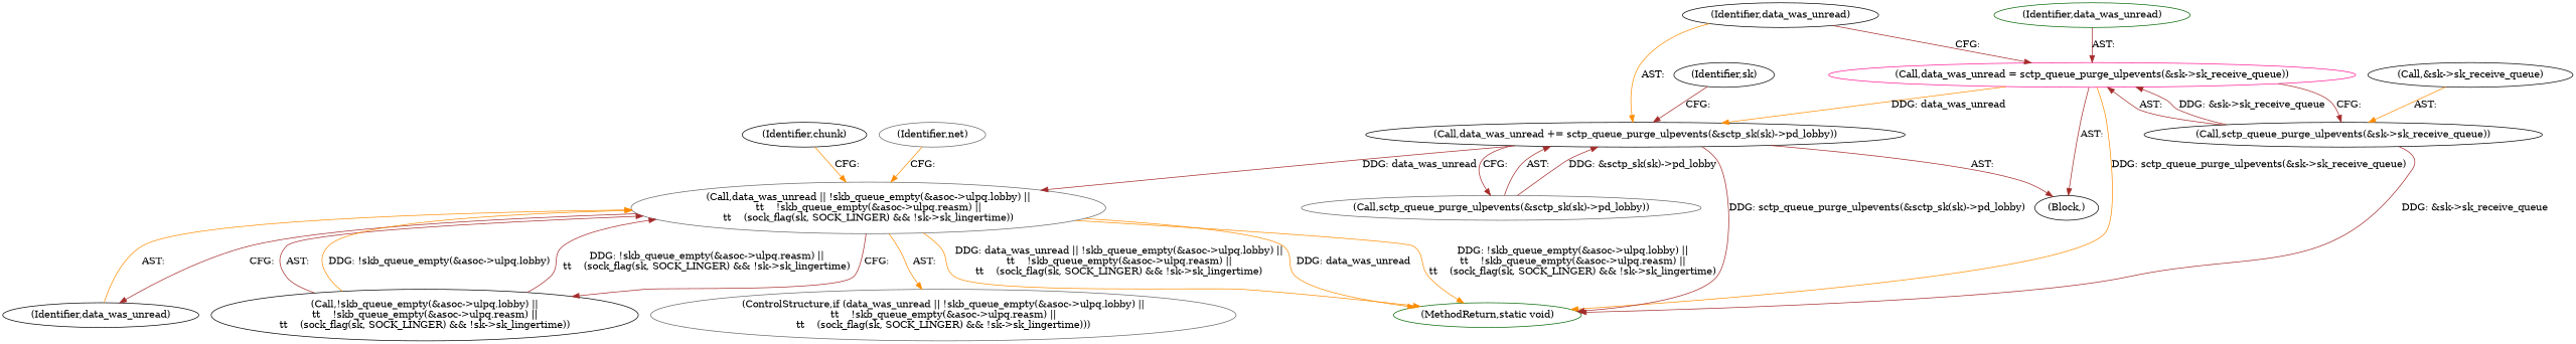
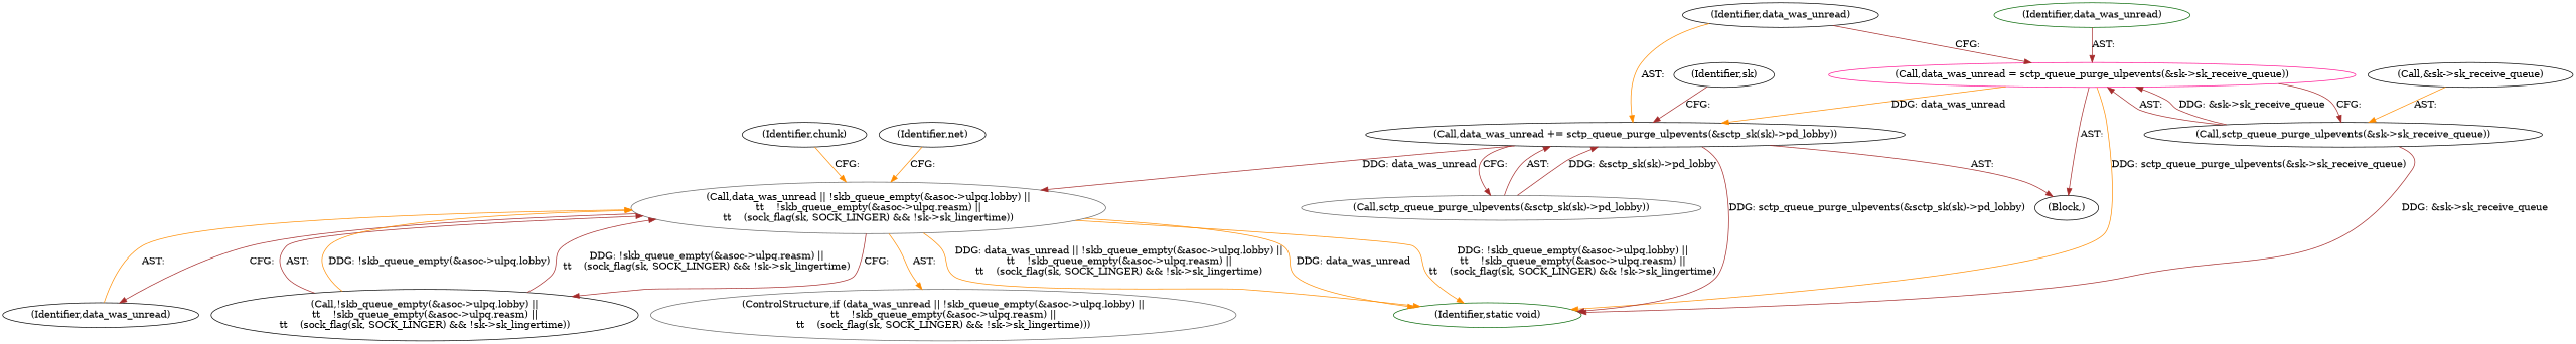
  digraph {
    node [color=black]
    edge [color=brown]
    n1 [color=deeppink label="(Call,data_was_unread = sctp_queue_purge_ulpevents(&sk->sk_receive_queue))"]
    n2 [label="(Call,sctp_queue_purge_ulpevents(&sk->sk_receive_queue))"]
    n3 [label="(Call,data_was_unread += sctp_queue_purge_ulpevents(&sctp_sk(sk)->pd_lobby))"]
-   n4 [color=darkgreen label="(MethodReturn,static void)"]
+   n4 [color=darkgreen label="(Identifier,static void)"]
    n5 [label="(Block,)"]
    n6 [color=gray40 label="(Call,data_was_unread || !skb_queue_empty(&asoc->ulpq.lobby) ||\n\t\t    !skb_queue_empty(&asoc->ulpq.reasm) ||\n\t\t    (sock_flag(sk, SOCK_LINGER) && !sk->sk_lingertime))"]
    n7 [color=gray40 label="(Call,sctp_queue_purge_ulpevents(&sctp_sk(sk)->pd_lobby))"]
    n8 [label="(Call,&sk->sk_receive_queue)"]
    n9 [label="(Identifier,data_was_unread)"]
    n10 [label="(Call,!skb_queue_empty(&asoc->ulpq.lobby) ||\n\t\t    !skb_queue_empty(&asoc->ulpq.reasm) ||\n\t\t    (sock_flag(sk, SOCK_LINGER) && !sk->sk_lingertime))"]
    n11 [color=gray40 label="(ControlStructure,if (data_was_unread || !skb_queue_empty(&asoc->ulpq.lobby) ||\n\t\t    !skb_queue_empty(&asoc->ulpq.reasm) ||\n\t\t    (sock_flag(sk, SOCK_LINGER) && !sk->sk_lingertime)))"]
    n12 [color=darkgreen label="(Identifier,data_was_unread)"]
    n13 [label="(Identifier,chunk)"]
-   n14 [color=gray40 label="(Identifier,net)"]
+   n14 [label="(Identifier,net)"]
    n15 [label="(Identifier,data_was_unread)"]
    n16 [label="(Identifier,sk)"]
    n1 -> n2 [label="CFG: "]
    n1 -> n3 [color=darkorange label="DDG: data_was_unread"]
    n1 -> n4 [color=darkorange label="DDG: sctp_queue_purge_ulpevents(&sk->sk_receive_queue)"]
    n1 -> n5 [label="AST: "]
    n2 -> n1 [label="AST: "]
    n2 -> n1 [label="DDG: &sk->sk_receive_queue"]
    n2 -> n4 [label="DDG: &sk->sk_receive_queue"]
    n3 -> n4 [label="DDG: sctp_queue_purge_ulpevents(&sctp_sk(sk)->pd_lobby)"]
    n3 -> n5 [label="AST: "]
    n3 -> n6 [label="DDG: data_was_unread"]
    n3 -> n7 [label="CFG: "]
    n6 -> n4 [color=darkorange label="DDG: !skb_queue_empty(&asoc->ulpq.lobby) ||\n\t\t    !skb_queue_empty(&asoc->ulpq.reasm) ||\n\t\t    (sock_flag(sk, SOCK_LINGER) && !sk->sk_lingertime)"]
    n6 -> n4 [color=darkorange label="DDG: data_was_unread || !skb_queue_empty(&asoc->ulpq.lobby) ||\n\t\t    !skb_queue_empty(&asoc->ulpq.reasm) ||\n\t\t    (sock_flag(sk, SOCK_LINGER) && !sk->sk_lingertime)"]
    n6 -> n4 [color=darkorange label="DDG: data_was_unread"]
    n6 -> n9 [label="CFG: "]
    n6 -> n10 [label="CFG: "]
    n6 -> n11 [color=darkorange label="AST: "]
    n7 -> n3 [label="AST: "]
    n7 -> n3 [label="DDG: &sctp_sk(sk)->pd_lobby"]
    n8 -> n2 [color=darkorange label="AST: "]
    n9 -> n6 [color=darkorange label="AST: "]
    n10 -> n6 [label="AST: "]
    n10 -> n6 [color=darkorange label="DDG: !skb_queue_empty(&asoc->ulpq.lobby)"]
    n10 -> n6 [label="DDG: !skb_queue_empty(&asoc->ulpq.reasm) ||\n\t\t    (sock_flag(sk, SOCK_LINGER) && !sk->sk_lingertime)"]
    n12 -> n1 [label="AST: "]
    n13 -> n6 [color=darkorange label="CFG: "]
    n14 -> n6 [color=darkorange label="CFG: "]
    n15 -> n1 [label="CFG: "]
    n15 -> n3 [color=darkorange label="AST: "]
    n16 -> n3 [label="CFG: "]
  }
